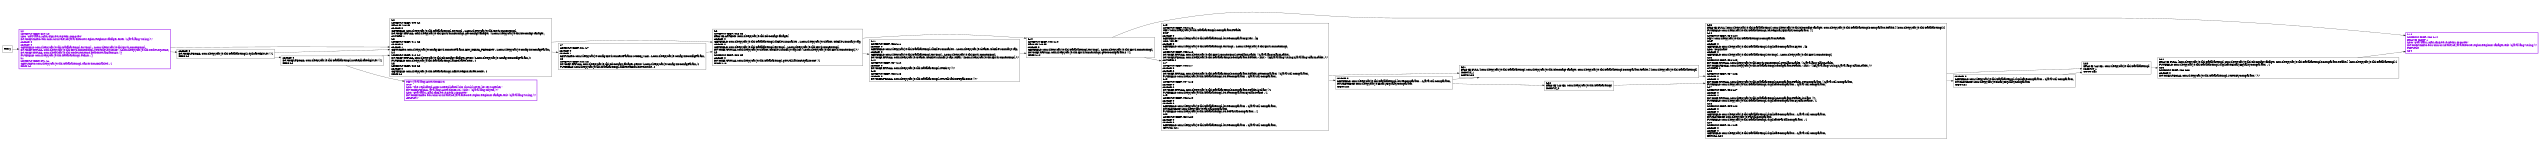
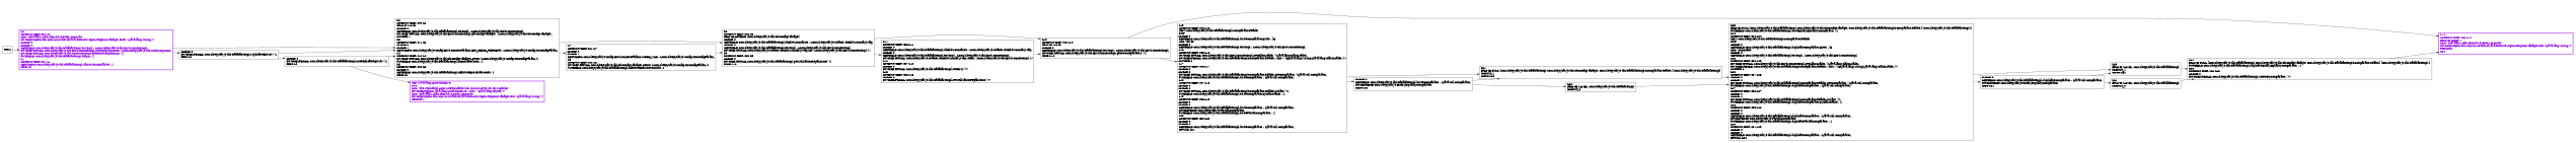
  digraph {
    rankdir=LR
    node [shape=record]
    n1 [label="L10\lLINENUMBER 442 L10\lFRAME SAME\lALOAD 0\lGETFIELD com/sleepycat/je/dbi/DatabaseImpl.envImpl : Lcom/sleepycat/je/dbi/EnvironmentImpl;\lINVOKEVIRTUAL com/sleepycat/je/dbi/EnvironmentImpl.getNoComparators ()Z\lIFNE L14\l"]
    n2 [color=purple fontcolor=purple label="L14\lLINENUMBER 468 L14\lFRAME CHOP 1\lLDC \"39a7faa4-13ad-4f85-9e1e-5ed5143664e0\"\lINVOKESTATIC edu/cmu/cs/mvelezce/java/execute/region/RegionsManager.exit (Ljava/lang/String;)V\lRETURN\lL34\l" penwidth=3]
    n3 [label="L15\lLINENUMBER 444 L15\lNEW com/sleepycat/je/dbi/DatabaseImpl$ComparatorReader\lDUP\lALOAD 0\lGETFIELD com/sleepycat/je/dbi/DatabaseImpl.btreeComparatorBytes : [B\lLDC \"Btree\"\lALOAD 0\lGETFIELD com/sleepycat/je/dbi/DatabaseImpl.envImpl : Lcom/sleepycat/je/dbi/EnvironmentImpl;\lL16\lLINENUMBER 445 L16\lINVOKEVIRTUAL com/sleepycat/je/dbi/EnvironmentImpl.getClassLoader ()Ljava/lang/ClassLoader;\lINVOKESPECIAL com/sleepycat/je/dbi/DatabaseImpl$ComparatorReader.\<init\> ([BLjava/lang/String;Ljava/lang/ClassLoader;)V\lASTORE 2\lL17\lLINENUMBER 446 L17\lALOAD 0\lALOAD 2\lINVOKEVIRTUAL com/sleepycat/je/dbi/DatabaseImpl$ComparatorReader.getComparator ()Ljava/util/Comparator;\lPUTFIELD com/sleepycat/je/dbi/DatabaseImpl.btreeComparator : Ljava/util/Comparator;\lL18\lLINENUMBER 447 L18\lALOAD 0\lALOAD 2\lINVOKEVIRTUAL com/sleepycat/je/dbi/DatabaseImpl$ComparatorReader.isClass ()Z\lPUTFIELD com/sleepycat/je/dbi/DatabaseImpl.btreeComparatorByClassName : Z\lL19\lLINENUMBER 448 L19\lALOAD 0\lALOAD 0\lGETFIELD com/sleepycat/je/dbi/DatabaseImpl.btreeComparator : Ljava/util/Comparator;\lINSTANCEOF com/sleepycat/je/PartialComparator\lPUTFIELD com/sleepycat/je/dbi/DatabaseImpl.btreePartialComparator : Z\lL20\lLINENUMBER 450 L20\lALOAD 0\lALOAD 0\lGETFIELD com/sleepycat/je/dbi/DatabaseImpl.btreeComparator : Ljava/util/Comparator;\lIFNULL L21\l"]
    n4 [label="L21\lFRAME FULL [com/sleepycat/je/dbi/DatabaseImpl com/sleepycat/je/dbi/DbConfigManager com/sleepycat/je/dbi/DatabaseImpl$ComparatorReader] [com/sleepycat/je/dbi/DatabaseImpl]\lICONST_1\lGOTO L23\l"]
    n5 [label="ALOAD 0\lGETFIELD com/sleepycat/je/dbi/DatabaseImpl.btreeComparator : Ljava/util/Comparator;\lINSTANCEOF com/sleepycat/je/BinaryEqualityComparator\lIFEQ L22\l"]
    n6 [label="L6\lLINENUMBER 426 L6\lFRAME APPEND [com/sleepycat/je/dbi/DbConfigManager]\lALOAD 0\lGETFIELD com/sleepycat/je/dbi/DatabaseImpl.dbFileSummaries : Lcom/sleepycat/je/cleaner/DbFileSummaryMap;\lALOAD 0\lGETFIELD com/sleepycat/je/dbi/DatabaseImpl.envImpl : Lcom/sleepycat/je/dbi/EnvironmentImpl;\lINVOKEVIRTUAL com/sleepycat/je/cleaner/DbFileSummaryMap.init (Lcom/sleepycat/je/dbi/EnvironmentImpl;)V\lL9\lLINENUMBER 435 L9\lALOAD 0\lINVOKEVIRTUAL com/sleepycat/je/dbi/DatabaseImpl.getUtilizationRepairDone ()Z\lIFNE L10\l"]
    n7 [label="L11\lLINENUMBER 436 L11\lALOAD 0\lGETFIELD com/sleepycat/je/dbi/DatabaseImpl.dbFileSummaries : Lcom/sleepycat/je/cleaner/DbFileSummaryMap;\lALOAD 0\lGETFIELD com/sleepycat/je/dbi/DatabaseImpl.envImpl : Lcom/sleepycat/je/dbi/EnvironmentImpl;\lINVOKEVIRTUAL com/sleepycat/je/cleaner/DbFileSummaryMap.repair (Lcom/sleepycat/je/dbi/EnvironmentImpl;)V\lL12\lLINENUMBER 437 L12\lALOAD 0\lINVOKEVIRTUAL com/sleepycat/je/dbi/DatabaseImpl.setDirty ()V\lL13\lLINENUMBER 438 L13\lALOAD 0\lINVOKESPECIAL com/sleepycat/je/dbi/DatabaseImpl.setUtilizationRepairDone ()V\l"]
    n8 [label="L23\lFRAME FULL [com/sleepycat/je/dbi/DatabaseImpl com/sleepycat/je/dbi/DbConfigManager com/sleepycat/je/dbi/DatabaseImpl$ComparatorReader] [com/sleepycat/je/dbi/DatabaseImpl I]\lPUTFIELD com/sleepycat/je/dbi/DatabaseImpl.btreeBinaryEqualityComparator : Z\lL24\lLINENUMBER 454 L24\lNEW com/sleepycat/je/dbi/DatabaseImpl$ComparatorReader\lDUP\lALOAD 0\lGETFIELD com/sleepycat/je/dbi/DatabaseImpl.duplicateComparatorBytes : [B\lLDC \"Duplicate\"\lALOAD 0\lGETFIELD com/sleepycat/je/dbi/DatabaseImpl.envImpl : Lcom/sleepycat/je/dbi/EnvironmentImpl;\lL25\lLINENUMBER 456 L25\lINVOKEVIRTUAL com/sleepycat/je/dbi/EnvironmentImpl.getClassLoader ()Ljava/lang/ClassLoader;\lINVOKESPECIAL com/sleepycat/je/dbi/DatabaseImpl$ComparatorReader.\<init\> ([BLjava/lang/String;Ljava/lang/ClassLoader;)V\lASTORE 2\lL26\lLINENUMBER 457 L26\lALOAD 0\lALOAD 2\lINVOKEVIRTUAL com/sleepycat/je/dbi/DatabaseImpl$ComparatorReader.getComparator ()Ljava/util/Comparator;\lPUTFIELD com/sleepycat/je/dbi/DatabaseImpl.duplicateComparator : Ljava/util/Comparator;\lL27\lLINENUMBER 458 L27\lALOAD 0\lALOAD 2\lINVOKEVIRTUAL com/sleepycat/je/dbi/DatabaseImpl$ComparatorReader.isClass ()Z\lPUTFIELD com/sleepycat/je/dbi/DatabaseImpl.duplicateComparatorByClassName : Z\lL28\lLINENUMBER 459 L28\lALOAD 0\lALOAD 0\lGETFIELD com/sleepycat/je/dbi/DatabaseImpl.duplicateComparator : Ljava/util/Comparator;\lINSTANCEOF com/sleepycat/je/PartialComparator\lPUTFIELD com/sleepycat/je/dbi/DatabaseImpl.duplicatePartialComparator : Z\lL29\lLINENUMBER 461 L29\lALOAD 0\lALOAD 0\lGETFIELD com/sleepycat/je/dbi/DatabaseImpl.duplicateComparator : Ljava/util/Comparator;\lIFNULL L30\l"]
    n9 [label="ALOAD 0\lGETFIELD com/sleepycat/je/dbi/DatabaseImpl.duplicateComparator : Ljava/util/Comparator;\lINSTANCEOF com/sleepycat/je/BinaryEqualityComparator\lIFEQ L31\l"]
    n10 [label="L30\lFRAME SAME1 com/sleepycat/je/dbi/DatabaseImpl\lICONST_1\lGOTO L32\l"]
+   n11 [label="L31\lFRAME SAME1 com/sleepycat/je/dbi/DatabaseImpl\lICONST_0\l"]
    n12 [label="L32\lFRAME FULL [com/sleepycat/je/dbi/DatabaseImpl com/sleepycat/je/dbi/DbConfigManager com/sleepycat/je/dbi/DatabaseImpl$ComparatorReader] [com/sleepycat/je/dbi/DatabaseImpl I]\lPUTFIELD com/sleepycat/je/dbi/DatabaseImpl.duplicateBinaryEqualityComparator : Z\lL33\lLINENUMBER 466 L33\lALOAD 0\lINVOKESPECIAL com/sleepycat/je/dbi/DatabaseImpl.resetKeyComparator ()V\l"]
    n13 [label="L22\lFRAME SAME1 com/sleepycat/je/dbi/DatabaseImpl\lICONST_0\l"]
    n14 [label="L2\lLINENUMBER 409 L2\lFRAME SAME\lALOAD 0\lGETFIELD com/sleepycat/je/dbi/DatabaseImpl.envImpl : Lcom/sleepycat/je/dbi/EnvironmentImpl;\lINVOKEVIRTUAL com/sleepycat/je/dbi/EnvironmentImpl.getConfigManager ()Lcom/sleepycat/je/dbi/DbConfigManager;\lASTORE 1\lL3\lLINENUMBER 411 L3\lALOAD 0\lALOAD 1\lGETSTATIC com/sleepycat/je/config/EnvironmentParams.BIN_DELTA_PERCENT : Lcom/sleepycat/je/config/IntConfigParam;\lL4\lLINENUMBER 412 L4\lINVOKEVIRTUAL com/sleepycat/je/dbi/DbConfigManager.getInt (Lcom/sleepycat/je/config/IntConfigParam;)I\lPUTFIELD com/sleepycat/je/dbi/DatabaseImpl.binDeltaPercent : I\lL5\lLINENUMBER 420 L5\lALOAD 0\lGETFIELD com/sleepycat/je/dbi/DatabaseImpl.maxTreeEntriesPerNode : I\lIFNE L6\l"]
    n15 [label="L7\lLINENUMBER 421 L7\lALOAD 0\lALOAD 1\lGETSTATIC com/sleepycat/je/config/EnvironmentParams.NODE_MAX : Lcom/sleepycat/je/config/IntConfigParam;\lL8\lLINENUMBER 422 L8\lINVOKEVIRTUAL com/sleepycat/je/dbi/DbConfigManager.getInt (Lcom/sleepycat/je/config/IntConfigParam;)I\lPUTFIELD com/sleepycat/je/dbi/DatabaseImpl.maxTreeEntriesPerNode : I\l"]
    n16 [label="ALOAD 0\lINVOKESPECIAL com/sleepycat/je/dbi/DatabaseImpl.replicatedBitSet ()Z\lIFEQ L2\l"]
    n17 [label="ALOAD 0\lINVOKESPECIAL com/sleepycat/je/dbi/DatabaseImpl.notReplicatedBitSet ()Z\lIFEQ L2\l"]
    n18 [color=purple fontcolor=purple label="NEW java/lang/AssertionError\lDUP\lLDC \"The replicated AND notReplicated bits should never be set  together\"\lINVOKESPECIAL java/lang/AssertionError.\<init\> (Ljava/lang/Object;)V\lLDC \"39a7faa4-13ad-4f85-9e1e-5ed5143664e0\"\lINVOKESTATIC edu/cmu/cs/mvelezce/java/execute/region/RegionsManager.exit (Ljava/lang/String;)V\lATHROW\l" penwidth=3]
    n19 [color=purple fontcolor=purple label="L0\lLINENUMBER 389 L0\lLDC \"39a7faa4-13ad-4f85-9e1e-5ed5143664e0\"\lINVOKESTATIC edu/cmu/cs/mvelezce/java/execute/region/RegionsManager.enter (Ljava/lang/String;)V\lALOAD 0\lALOAD 0\lGETFIELD com/sleepycat/je/dbi/DatabaseImpl.envImpl : Lcom/sleepycat/je/dbi/EnvironmentImpl;\lINVOKEVIRTUAL com/sleepycat/je/dbi/EnvironmentImpl.getNodeSequence ()Lcom/sleepycat/je/dbi/NodeSequence;\lINVOKEVIRTUAL com/sleepycat/je/dbi/NodeSequence.getNextTransientLsn ()J\lPUTFIELD com/sleepycat/je/dbi/DatabaseImpl.eofLsn : J\lL1\lLINENUMBER 391 L1\lGETSTATIC com/sleepycat/je/dbi/DatabaseImpl.$assertionsDisabled : Z\lIFNE L2\l" penwidth=3]
    entry
    n1 -> n2
    n1 -> n3
    n3 -> n4
    n3 -> n5
    n4 -> n8
    n5 -> n4
    n5 -> n13
    n6 -> n1
    n6 -> n7
    n7 -> n1
    n8 -> n9
    n8 -> n10
    n9 -> n10
+   n9 -> n11
    n10 -> n12
+   n11 -> n12
    n12 -> n2
    n13 -> n8
    n14 -> n6
    n14 -> n15
    n15 -> n6
    n16 -> n14
    n16 -> n17
    n17 -> n14
    n17 -> n18
    n19 -> n14
    n19 -> n16
    entry -> n19
  }
